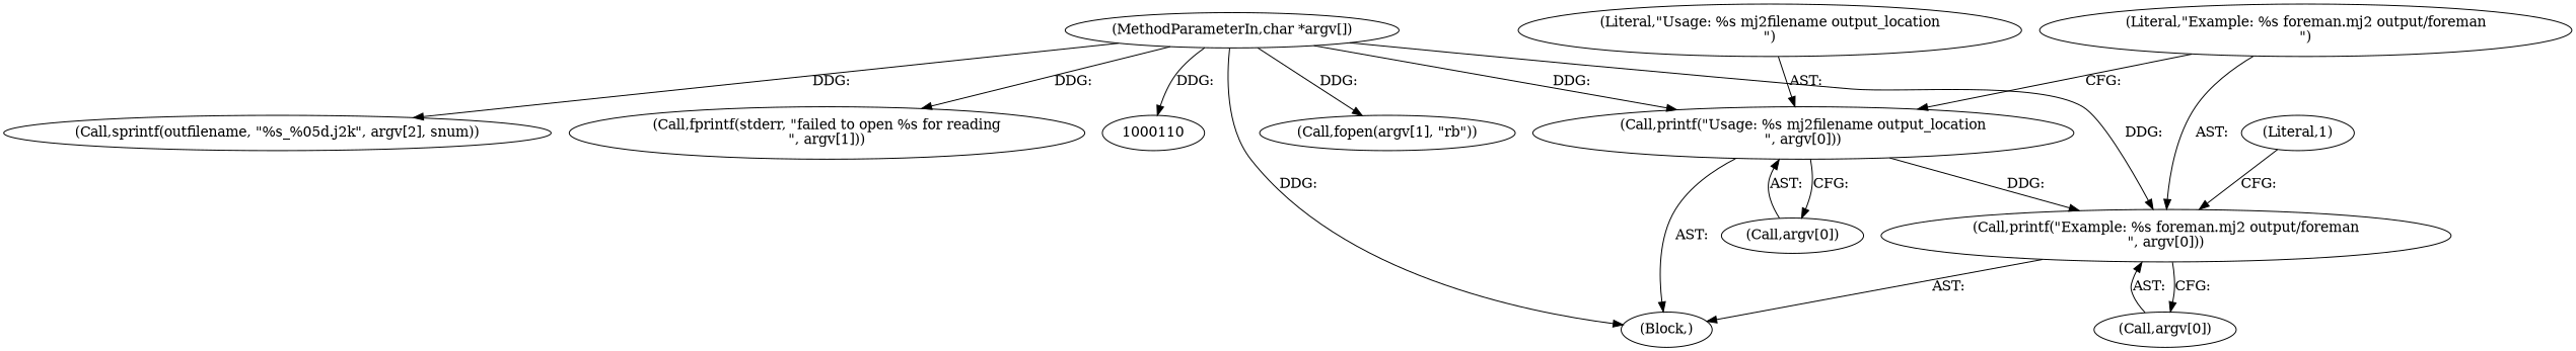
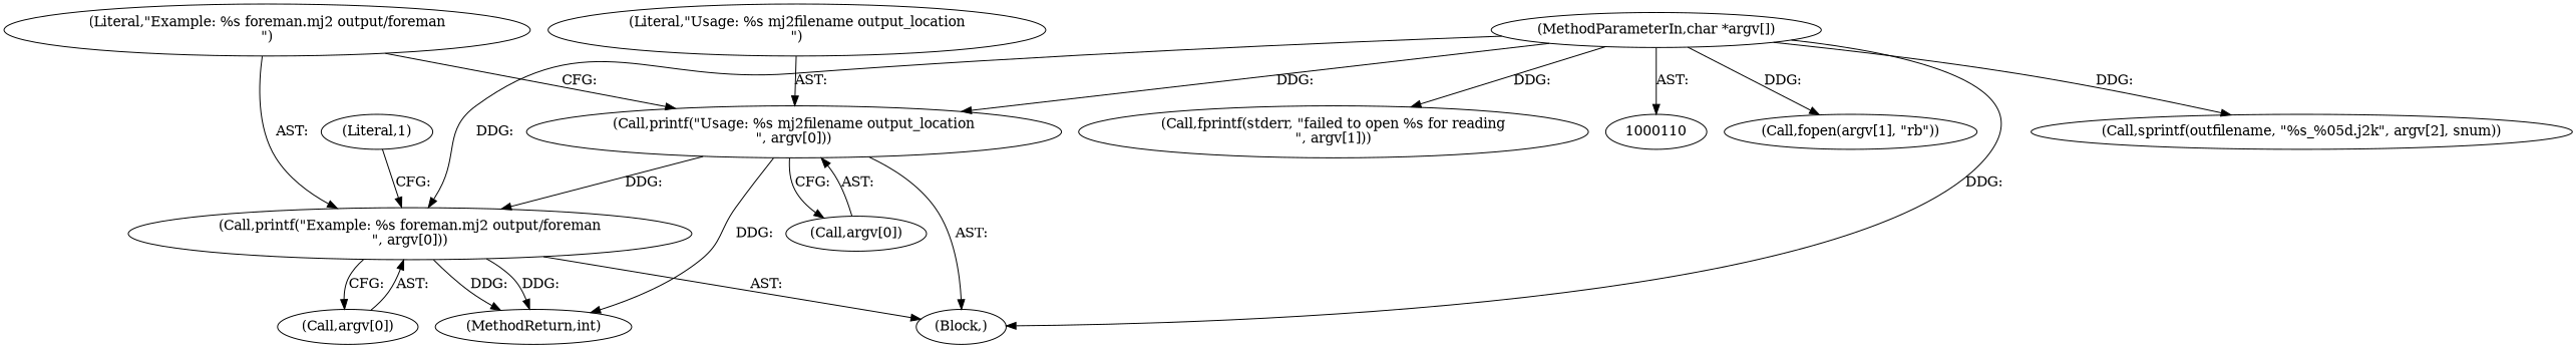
  digraph {
    n1 [label="(Call,printf(\"Example: %s foreman.mj2 output/foreman\n\", argv[0]))"]
    n2 [label="(Call,argv[0])"]
+   n3 [label="(MethodReturn,int)"]
    n4 [label="(Block,)"]
    n5 [label="(Call,printf(\"Usage: %s mj2filename output_location\n\", argv[0]))"]
    n6 [label="(Call,argv[0])"]
    n7 [label="(MethodParameterIn,char *argv[])"]
    n8 [label="(Call,fopen(argv[1], \"rb\"))"]
    n9 [label="(Call,sprintf(outfilename, \"%s_%05d.j2k\", argv[2], snum))"]
    n10 [label="(Call,fprintf(stderr, \"failed to open %s for reading\n\", argv[1]))"]
    1000110
    n12 [label="(Literal,\"Usage: %s mj2filename output_location\n\")"]
    n13 [label="(Literal,1)"]
    n14 [label="(Literal,\"Example: %s foreman.mj2 output/foreman\n\")"]
    n1 -> n2 [label="CFG: "]
+   n1 -> n3 [label="DDG: "]
+   n1 -> n3 [label="DDG: "]
    n1 -> n4 [label="AST: "]
    n2 -> n1 [label="AST: "]
    n5 -> n1 [label="DDG: "]
+   n5 -> n3 [label="DDG: "]
    n5 -> n4 [label="AST: "]
    n5 -> n6 [label="CFG: "]
    n6 -> n5 [label="AST: "]
    n7 -> n1 [label="DDG: "]
    n7 -> n4 [label="DDG: "]
    n7 -> n5 [label="DDG: "]
    n7 -> n8 [label="DDG: "]
    n7 -> n9 [label="DDG: "]
    n7 -> n10 [label="DDG: "]
-   n7 -> 1000110 [label="DDG: "]
+   n7 -> 1000110 [label="AST: "]
    n12 -> n5 [label="AST: "]
    n13 -> n1 [label="CFG: "]
    n14 -> n1 [label="AST: "]
    n14 -> n5 [label="CFG: "]
  }
